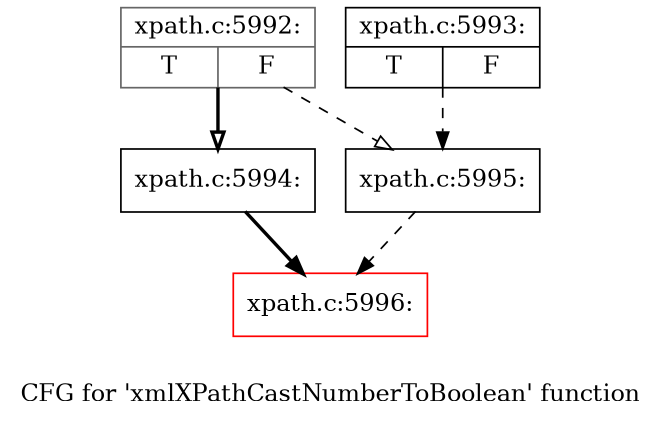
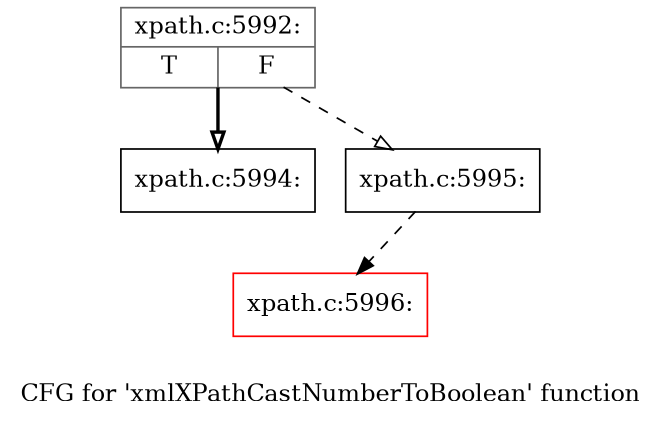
  digraph {
    label="CFG for 'xmlXPathCastNumberToBoolean' function"
    node [color=black shape=record]
    edge [arrowhead=normal style=dashed]
    n1 [color=gray40 label="{xpath.c:5992:|{<s0>T|<s1>F}}"]
    n2 [label="{xpath.c:5994:}"]
    n3 [label="{xpath.c:5995:}"]
    n4 [color=red label="{xpath.c:5996:}"]
-   n5 [label="{xpath.c:5993:|{<s0>T|<s1>F}}"]
    n1 -> n2 [arrowhead=onormal style=bold]
    n1 -> n3 [arrowhead=onormal]
-   n2 -> n4 [style=bold]
    n3 -> n4
-   n5 -> n3
  }
